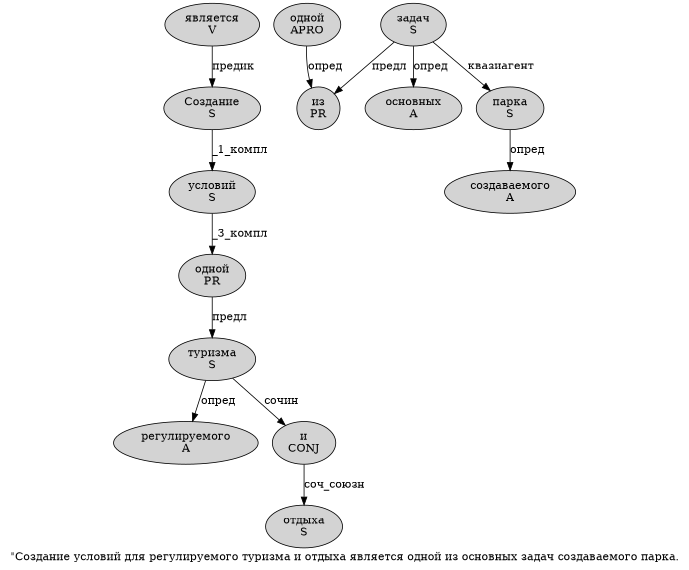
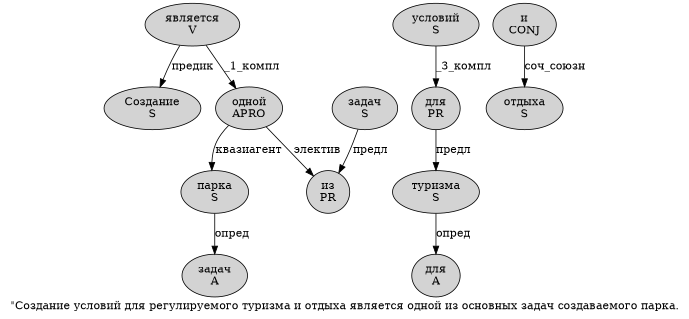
  digraph {
    label="\"Создание условий для регулируемого туризма и отдыха является одной из основных задач создаваемого парка."
    node [fillcolor=lightgray penwidth=1 shape=ellipse style=filled]
    n1 [label="Создание\nS"]
    n2 [label="условий\nS"]
-   n3 [label="одной\nPR"]
+   n3 [label="для\nPR"]
    n4 [label="туризма\nS"]
-   n5 [label="регулируемого\nA"]
+   n5 [label="для\nA"]
    n6 [label="и\nCONJ"]
    n7 [label="отдыха\nS"]
    n8 [label="является\nV"]
    n9 [label="одной\nAPRO"]
    n10 [label="из\nPR"]
    n11 [label="задач\nS"]
-   n12 [label="основных\nA"]
    n13 [label="парка\nS"]
-   n14 [label="создаваемого\nA"]
-   n1 -> n2 [label="_1_компл"]
+   n14 [label="задач\nA"]
    n2 -> n3 [label="_3_компл"]
    n3 -> n4 [label="предл"]
    n4 -> n5 [label="опред"]
-   n4 -> n6 [label="сочин"]
    n6 -> n7 [label="соч_союзн"]
    n8 -> n1 [label="предик"]
-   n9 -> n10 [label="опред"]
+   n8 -> n9 [label="_1_компл"]
+   n9 -> n10 [label="электив"]
    n11 -> n10 [label="предл"]
-   n11 -> n12 [label="опред"]
-   n11 -> n13 [label="квазиагент"]
+   n9 -> n13 [label="квазиагент"]
    n13 -> n14 [label="опред"]
  }
